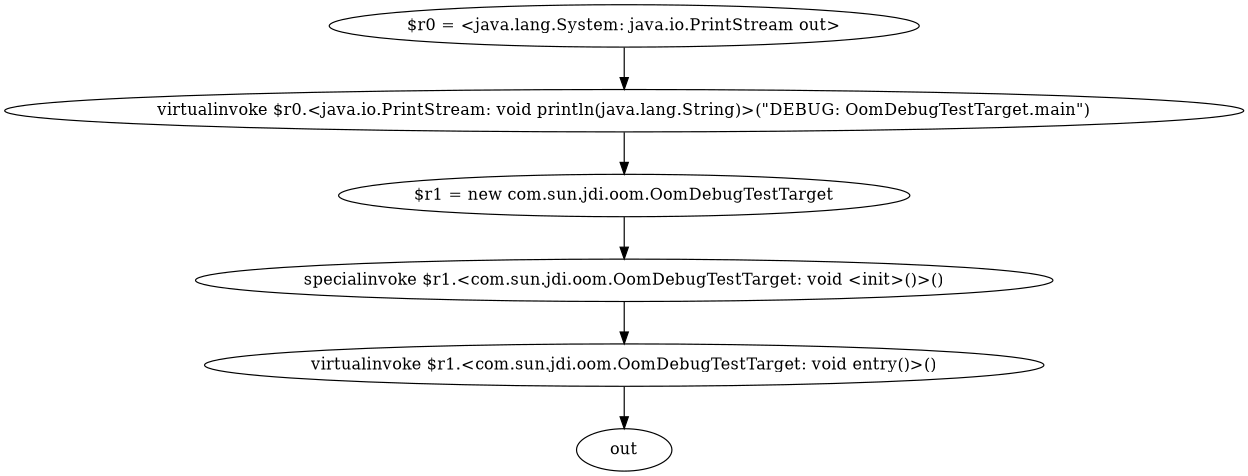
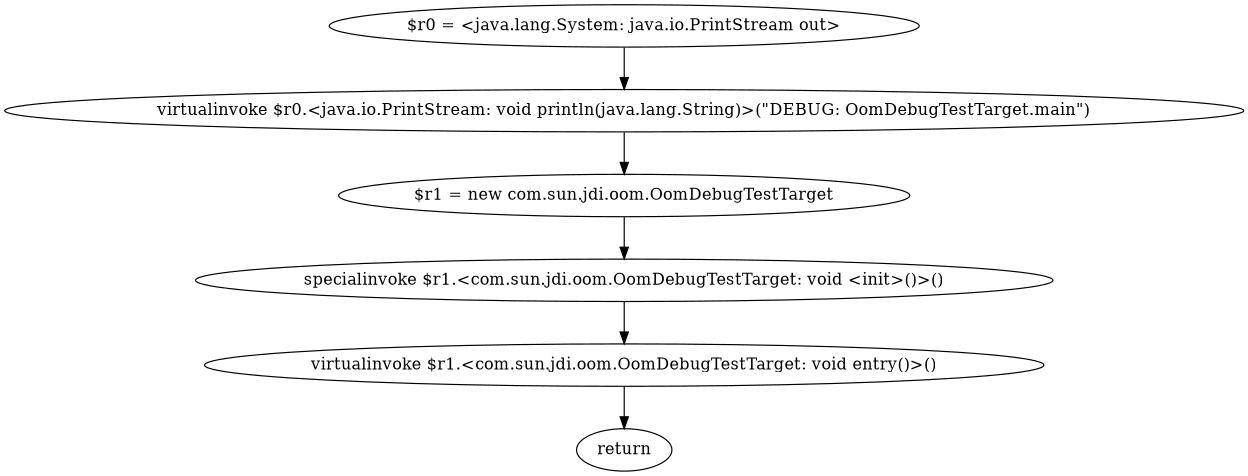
  digraph {
    "$r0 = <java.lang.System: java.io.PrintStream out>"
    "virtualinvoke $r0.<java.io.PrintStream: void println(java.lang.String)>(\"DEBUG: OomDebugTestTarget.main\")"
    "$r1 = new com.sun.jdi.oom.OomDebugTestTarget"
    "specialinvoke $r1.<com.sun.jdi.oom.OomDebugTestTarget: void <init>()>()"
    "virtualinvoke $r1.<com.sun.jdi.oom.OomDebugTestTarget: void entry()>()"
-   return [label=out]
+   return
    "$r0 = <java.lang.System: java.io.PrintStream out>" -> "virtualinvoke $r0.<java.io.PrintStream: void println(java.lang.String)>(\"DEBUG: OomDebugTestTarget.main\")"
    "virtualinvoke $r0.<java.io.PrintStream: void println(java.lang.String)>(\"DEBUG: OomDebugTestTarget.main\")" -> "$r1 = new com.sun.jdi.oom.OomDebugTestTarget"
    "$r1 = new com.sun.jdi.oom.OomDebugTestTarget" -> "specialinvoke $r1.<com.sun.jdi.oom.OomDebugTestTarget: void <init>()>()"
    "specialinvoke $r1.<com.sun.jdi.oom.OomDebugTestTarget: void <init>()>()" -> "virtualinvoke $r1.<com.sun.jdi.oom.OomDebugTestTarget: void entry()>()"
    "virtualinvoke $r1.<com.sun.jdi.oom.OomDebugTestTarget: void entry()>()" -> return
  }
